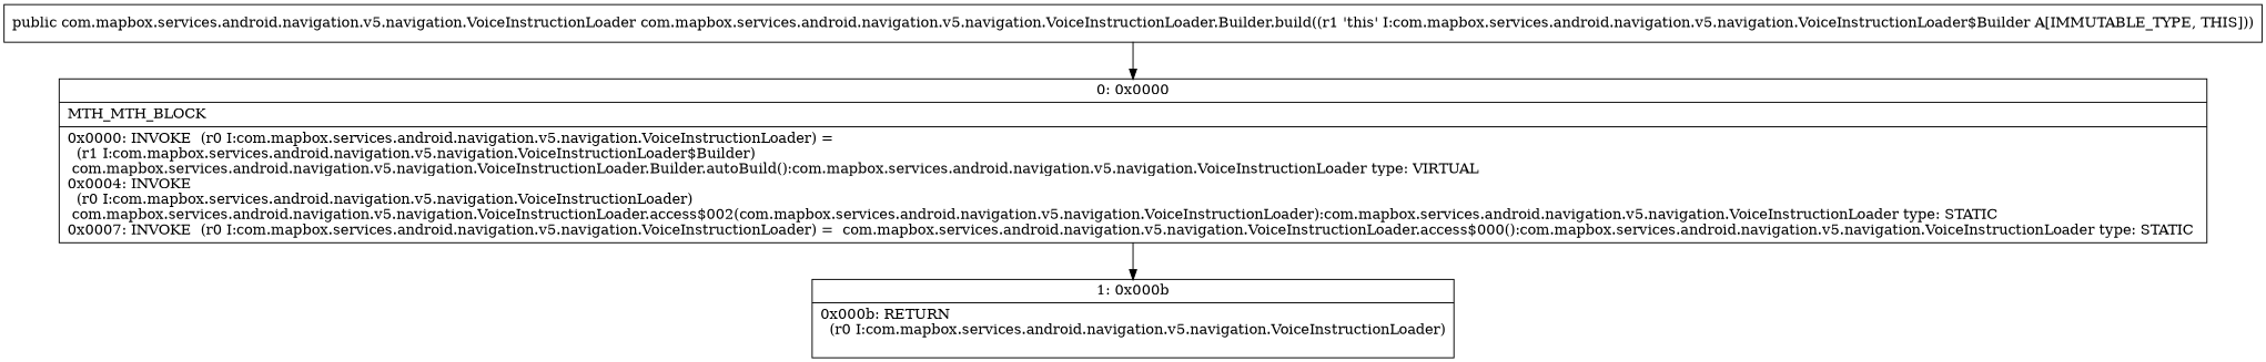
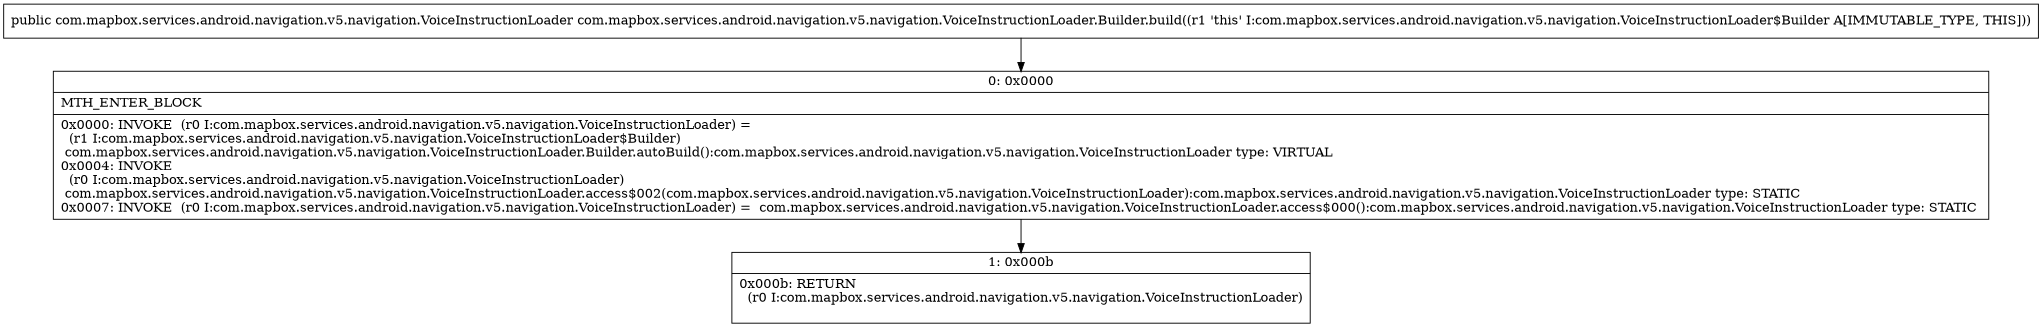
  digraph {
    node [shape=record]
-   n1 [label="{0\:\ 0x0000|MTH_MTH_BLOCK\l|0x0000: INVOKE  (r0 I:com.mapbox.services.android.navigation.v5.navigation.VoiceInstructionLoader) = \l  (r1 I:com.mapbox.services.android.navigation.v5.navigation.VoiceInstructionLoader$Builder)\l com.mapbox.services.android.navigation.v5.navigation.VoiceInstructionLoader.Builder.autoBuild():com.mapbox.services.android.navigation.v5.navigation.VoiceInstructionLoader type: VIRTUAL \l0x0004: INVOKE  \l  (r0 I:com.mapbox.services.android.navigation.v5.navigation.VoiceInstructionLoader)\l com.mapbox.services.android.navigation.v5.navigation.VoiceInstructionLoader.access$002(com.mapbox.services.android.navigation.v5.navigation.VoiceInstructionLoader):com.mapbox.services.android.navigation.v5.navigation.VoiceInstructionLoader type: STATIC \l0x0007: INVOKE  (r0 I:com.mapbox.services.android.navigation.v5.navigation.VoiceInstructionLoader) =  com.mapbox.services.android.navigation.v5.navigation.VoiceInstructionLoader.access$000():com.mapbox.services.android.navigation.v5.navigation.VoiceInstructionLoader type: STATIC \l}"]
+   n1 [label="{0\:\ 0x0000|MTH_ENTER_BLOCK\l|0x0000: INVOKE  (r0 I:com.mapbox.services.android.navigation.v5.navigation.VoiceInstructionLoader) = \l  (r1 I:com.mapbox.services.android.navigation.v5.navigation.VoiceInstructionLoader$Builder)\l com.mapbox.services.android.navigation.v5.navigation.VoiceInstructionLoader.Builder.autoBuild():com.mapbox.services.android.navigation.v5.navigation.VoiceInstructionLoader type: VIRTUAL \l0x0004: INVOKE  \l  (r0 I:com.mapbox.services.android.navigation.v5.navigation.VoiceInstructionLoader)\l com.mapbox.services.android.navigation.v5.navigation.VoiceInstructionLoader.access$002(com.mapbox.services.android.navigation.v5.navigation.VoiceInstructionLoader):com.mapbox.services.android.navigation.v5.navigation.VoiceInstructionLoader type: STATIC \l0x0007: INVOKE  (r0 I:com.mapbox.services.android.navigation.v5.navigation.VoiceInstructionLoader) =  com.mapbox.services.android.navigation.v5.navigation.VoiceInstructionLoader.access$000():com.mapbox.services.android.navigation.v5.navigation.VoiceInstructionLoader type: STATIC \l}"]
    n2 [label="{1\:\ 0x000b|0x000b: RETURN  \l  (r0 I:com.mapbox.services.android.navigation.v5.navigation.VoiceInstructionLoader)\l \l}"]
    n3 [label="{public com.mapbox.services.android.navigation.v5.navigation.VoiceInstructionLoader com.mapbox.services.android.navigation.v5.navigation.VoiceInstructionLoader.Builder.build((r1 'this' I:com.mapbox.services.android.navigation.v5.navigation.VoiceInstructionLoader$Builder A[IMMUTABLE_TYPE, THIS])) }"]
    n1 -> n2
    n3 -> n1
  }
